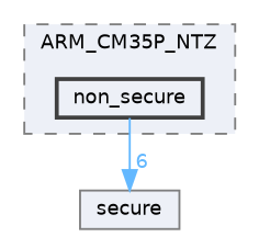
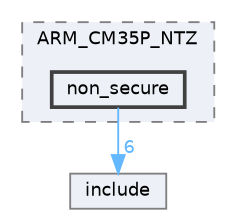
  digraph {
    compound=true
    node [fillcolor="#edf0f7" fontname=Helvetica fontsize=10 shape=box]
    n1 [color=grey25 height=0.2 label=non_secure style="filled,bold" width=0.4]
-   n2 [color=grey50 height=0.2 label=secure style=filled width=0.4]
+   n2 [color=grey50 height=0.2 label=include style=filled width=0.4]
    subgraph cluster_1 {
      bgcolor="#edf0f7"
      fontname=Helvetica
      fontsize=10
      label=ARM_CM35P_NTZ
      pencolor=grey50
      style="filled,dashed"
      n1
    }
    n1 -> n2 [color=steelblue1 fontcolor=steelblue1 fontname=Helvetica fontsize=10 headlabel=6 labeldistance=1.5 labelfontname=Helvetica labelfontsize=10]
  }
